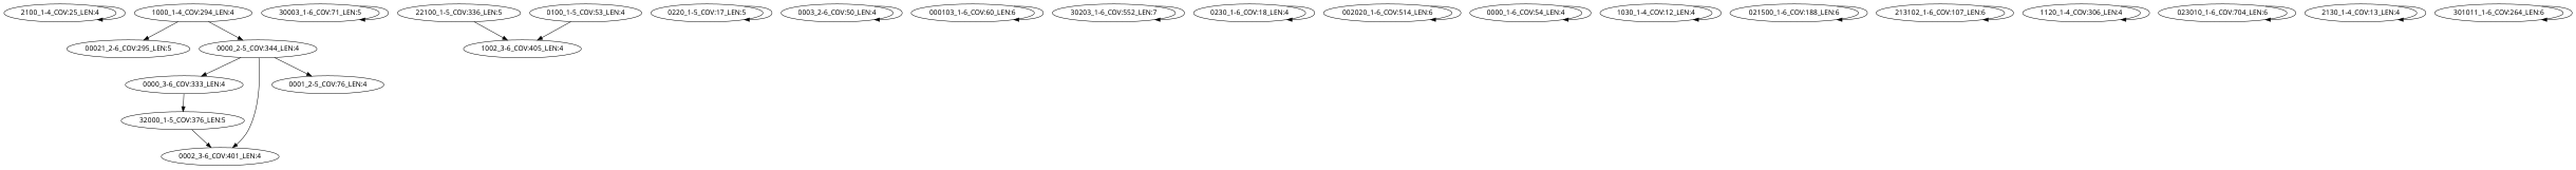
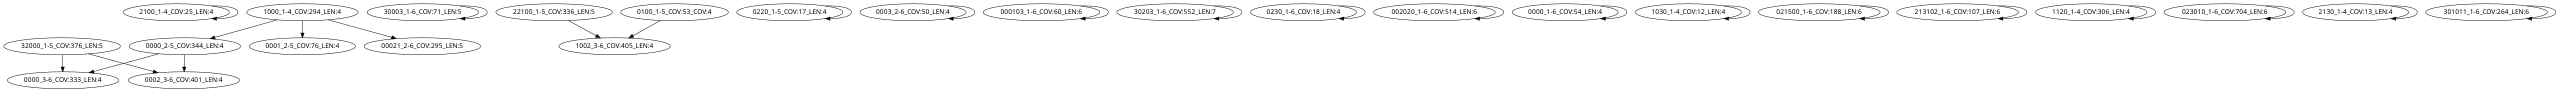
  digraph {
    fontname="Noto Sans"
    node [fontname="Noto Sans"]
    edge [fontname="Noto Sans"]
    "2100_1-4_COV:25_LEN:4"
    "32000_1-5_COV:376_LEN:5"
    "0000_3-6_COV:333_LEN:4"
    "0002_3-6_COV:401_LEN:4"
    "30003_1-6_COV:71_LEN:5"
    "22100_1-5_COV:336_LEN:5"
    "1002_3-6_COV:405_LEN:4"
-   "0220_1-5_COV:17_LEN:4" [label="0220_1-5_COV:17_LEN:5"]
+   "0220_1-5_COV:17_LEN:4"
    "0003_2-6_COV:50_LEN:4"
    "000103_1-6_COV:60_LEN:6"
    n11 [label="30203_1-6_COV:552_LEN:7"]
    "0230_1-6_COV:18_LEN:4"
    "1000_1-4_COV:294_LEN:4"
    "0001_2-5_COV:76_LEN:4"
    "00021_2-6_COV:295_LEN:5"
    "0000_2-5_COV:344_LEN:4"
-   "0100_1-5_COV:53_LEN:4"
+   "0100_1-5_COV:53_LEN:4" [label="0100_1-5_COV:53_COV:4"]
    "002020_1-6_COV:514_LEN:6"
    "0000_1-6_COV:54_LEN:4"
    "1030_1-4_COV:12_LEN:4"
    n21 [label="021500_1-6_COV:188_LEN:6"]
    "213102_1-6_COV:107_LEN:6"
    "1120_1-4_COV:306_LEN:4"
    "023010_1-6_COV:704_LEN:6"
    "2130_1-4_COV:13_LEN:4"
    "301011_1-6_COV:264_LEN:6"
    "2100_1-4_COV:25_LEN:4" -> "2100_1-4_COV:25_LEN:4"
-   "0000_3-6_COV:333_LEN:4" -> "32000_1-5_COV:376_LEN:5"
+   "32000_1-5_COV:376_LEN:5" -> "0000_3-6_COV:333_LEN:4"
    "32000_1-5_COV:376_LEN:5" -> "0002_3-6_COV:401_LEN:4"
    "30003_1-6_COV:71_LEN:5" -> "30003_1-6_COV:71_LEN:5"
    "22100_1-5_COV:336_LEN:5" -> "1002_3-6_COV:405_LEN:4"
    "0220_1-5_COV:17_LEN:4" -> "0220_1-5_COV:17_LEN:4"
    "0003_2-6_COV:50_LEN:4" -> "0003_2-6_COV:50_LEN:4"
    "000103_1-6_COV:60_LEN:6" -> "000103_1-6_COV:60_LEN:6"
    n11 -> n11
    "0230_1-6_COV:18_LEN:4" -> "0230_1-6_COV:18_LEN:4"
-   "0000_2-5_COV:344_LEN:4" -> "0001_2-5_COV:76_LEN:4"
+   "1000_1-4_COV:294_LEN:4" -> "0001_2-5_COV:76_LEN:4"
    "1000_1-4_COV:294_LEN:4" -> "00021_2-6_COV:295_LEN:5"
    "1000_1-4_COV:294_LEN:4" -> "0000_2-5_COV:344_LEN:4"
    "0000_2-5_COV:344_LEN:4" -> "0000_3-6_COV:333_LEN:4"
    "0000_2-5_COV:344_LEN:4" -> "0002_3-6_COV:401_LEN:4"
    "0100_1-5_COV:53_LEN:4" -> "1002_3-6_COV:405_LEN:4"
    "002020_1-6_COV:514_LEN:6" -> "002020_1-6_COV:514_LEN:6"
    "0000_1-6_COV:54_LEN:4" -> "0000_1-6_COV:54_LEN:4"
    "1030_1-4_COV:12_LEN:4" -> "1030_1-4_COV:12_LEN:4"
    n21 -> n21
    "213102_1-6_COV:107_LEN:6" -> "213102_1-6_COV:107_LEN:6"
    "1120_1-4_COV:306_LEN:4" -> "1120_1-4_COV:306_LEN:4"
    "023010_1-6_COV:704_LEN:6" -> "023010_1-6_COV:704_LEN:6"
    "2130_1-4_COV:13_LEN:4" -> "2130_1-4_COV:13_LEN:4"
    "301011_1-6_COV:264_LEN:6" -> "301011_1-6_COV:264_LEN:6"
  }
